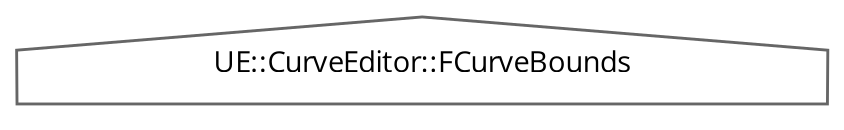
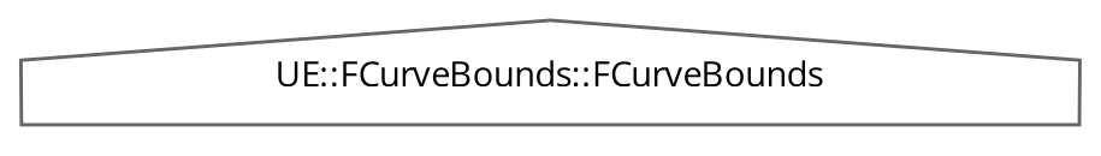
  digraph {
    rankdir=LR
    fontname="Open Sans"
-   n1 [color=grey40 fillcolor=white fontname="Open Sans" fontsize=10 height=0.2 label="UE::CurveEditor::FCurveBounds" shape=house style=filled width=0.4]
+   n1 [color=grey40 fillcolor=white fontname="Open Sans" fontsize=10 height=0.2 label="UE::FCurveBounds::FCurveBounds" shape=house style=filled width=0.4]
  }
